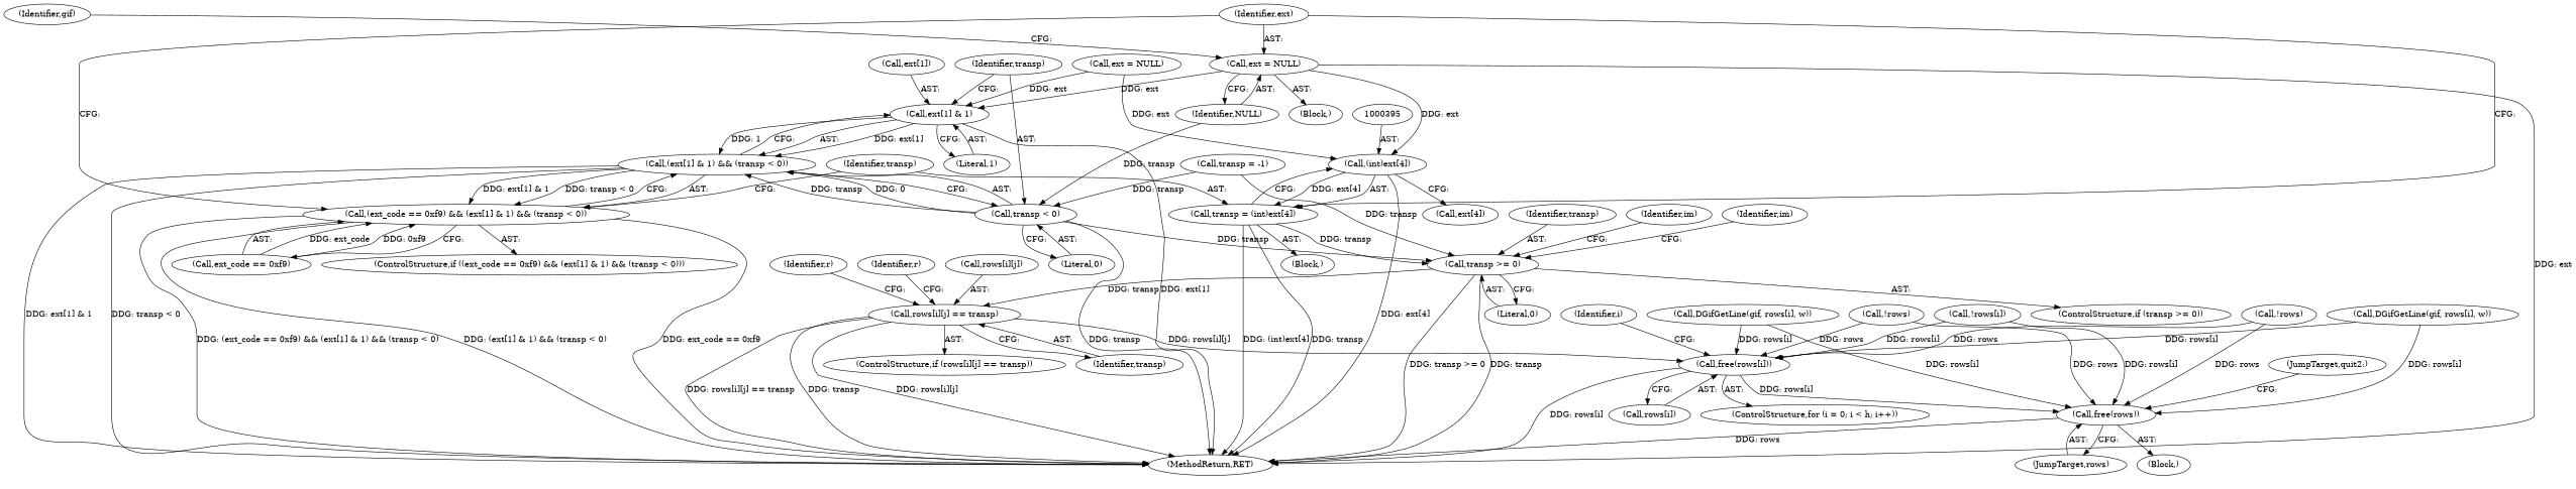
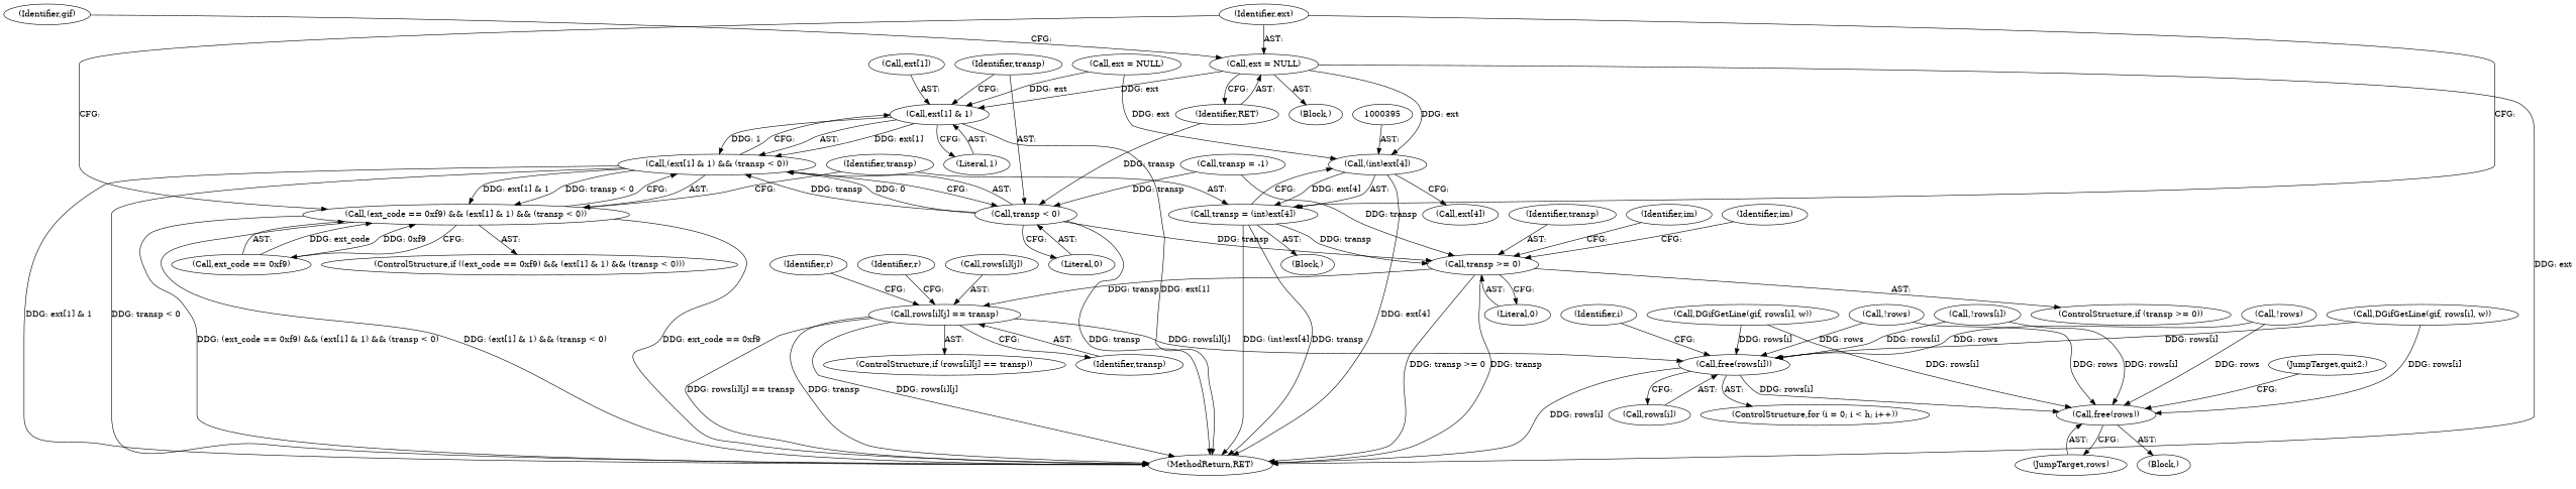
  digraph {
    n1 [label="(Call,ext = NULL)"]
    n2 [label="(Call,ext[1] & 1)"]
    n3 [label="(Call,(int)ext[4])"]
-   n4 [label="(Identifier,NULL)"]
+   n4 [label="(Identifier,RET)"]
    n5 [label="(MethodReturn,RET)"]
    n6 [label="(Block,)"]
    n7 [label="(Call,(ext[1] & 1) && (transp < 0))"]
    n8 [label="(Literal,1)"]
    n9 [label="(Call,transp = (int)ext[4])"]
    n10 [label="(Call,ext[4])"]
    n11 [label="(Call,transp < 0)"]
    n12 [label="(Call,(ext_code == 0xf9) && (ext[1] & 1) && (transp < 0))"]
    n13 [label="(Call,ext_code == 0xf9)"]
    n14 [label="(ControlStructure,if ((ext_code == 0xf9) && (ext[1] & 1) && (transp < 0)))"]
    n15 [label="(Call,transp >= 0)"]
    n16 [label="(Literal,0)"]
    n17 [label="(Block,)"]
    n18 [label="(Call,rows[i][j] == transp)"]
    n19 [label="(Literal,0)"]
    n20 [label="(ControlStructure,if (transp >= 0))"]
    n21 [label="(Call,free(rows[i]))"]
    n22 [label="(ControlStructure,if (rows[i][j] == transp))"]
    n23 [label="(Identifier,transp)"]
    n24 [label="(Call,free(rows))"]
    n25 [label="(Call,rows[i])"]
    n26 [label="(ControlStructure,for (i = 0; i < h; i++))"]
    n27 [label="(Block,)"]
    n28 [label="(JumpTarget,rows)"]
    n29 [label="(Call,ext = NULL)"]
    n30 [label="(Call,!rows[i])"]
    n31 [label="(Call,transp = -1)"]
    n32 [label="(Identifier,i)"]
    n33 [label="(Identifier,transp)"]
    n34 [label="(Call,!rows)"]
    n35 [label="(Call,!rows)"]
    n36 [label="(Call,rows[i][j])"]
    n37 [label="(Call,DGifGetLine(gif, rows[i], w))"]
    n38 [label="(Identifier,transp)"]
    n39 [label="(Call,DGifGetLine(gif, rows[i], w))"]
    n40 [label="(Identifier,ext)"]
    n41 [label="(JumpTarget,quit2:)"]
    n42 [label="(Identifier,gif)"]
    n43 [label="(Call,ext[1])"]
    n44 [label="(Identifier,im)"]
    n45 [label="(Identifier,r)"]
    n46 [label="(Identifier,transp)"]
    n47 [label="(Identifier,im)"]
    n48 [label="(Identifier,r)"]
    1000395
    n1 -> n2 [label="DDG: ext"]
    n1 -> n3 [label="DDG: ext"]
    n1 -> n4 [label="CFG: "]
    n1 -> n5 [label="DDG: ext"]
    n1 -> n6 [label="AST: "]
    n2 -> n5 [label="DDG: ext[1]"]
    n2 -> n7 [label="AST: "]
    n2 -> n7 [label="DDG: ext[1]"]
    n2 -> n7 [label="DDG: 1"]
    n2 -> n8 [label="CFG: "]
    n3 -> n5 [label="DDG: ext[4]"]
    n3 -> n9 [label="AST: "]
    n3 -> n9 [label="DDG: ext[4]"]
    n3 -> n10 [label="CFG: "]
    n4 -> n1 [label="AST: "]
    n4 -> n11 [label="DDG: transp"]
    n7 -> n2 [label="CFG: "]
    n7 -> n5 [label="DDG: ext[1] & 1"]
    n7 -> n5 [label="DDG: transp < 0"]
    n7 -> n11 [label="CFG: "]
    n7 -> n12 [label="AST: "]
    n7 -> n12 [label="DDG: ext[1] & 1"]
    n7 -> n12 [label="DDG: transp < 0"]
    n8 -> n2 [label="AST: "]
    n9 -> n3 [label="CFG: "]
    n9 -> n5 [label="DDG: (int)ext[4]"]
    n9 -> n5 [label="DDG: transp"]
    n9 -> n15 [label="DDG: transp"]
    n9 -> n17 [label="AST: "]
    n11 -> n5 [label="DDG: transp"]
    n11 -> n7 [label="AST: "]
    n11 -> n7 [label="DDG: transp"]
    n11 -> n7 [label="DDG: 0"]
    n11 -> n15 [label="DDG: transp"]
    n11 -> n16 [label="CFG: "]
    n12 -> n5 [label="DDG: ext_code == 0xf9"]
    n12 -> n5 [label="DDG: (ext_code == 0xf9) && (ext[1] & 1) && (transp < 0)"]
    n12 -> n5 [label="DDG: (ext[1] & 1) && (transp < 0)"]
    n12 -> n7 [label="CFG: "]
    n12 -> n13 [label="CFG: "]
    n12 -> n14 [label="AST: "]
    n13 -> n12 [label="AST: "]
    n13 -> n12 [label="DDG: ext_code"]
    n13 -> n12 [label="DDG: 0xf9"]
    n15 -> n5 [label="DDG: transp"]
    n15 -> n5 [label="DDG: transp >= 0"]
    n15 -> n18 [label="DDG: transp"]
    n15 -> n19 [label="CFG: "]
    n15 -> n20 [label="AST: "]
    n16 -> n11 [label="AST: "]
    n18 -> n5 [label="DDG: rows[i][j] == transp"]
    n18 -> n5 [label="DDG: transp"]
    n18 -> n5 [label="DDG: rows[i][j]"]
    n18 -> n21 [label="DDG: rows[i][j]"]
    n18 -> n22 [label="AST: "]
    n18 -> n23 [label="CFG: "]
    n19 -> n15 [label="AST: "]
    n21 -> n5 [label="DDG: rows[i]"]
    n21 -> n24 [label="DDG: rows[i]"]
    n21 -> n25 [label="CFG: "]
    n21 -> n26 [label="AST: "]
    n23 -> n18 [label="AST: "]
-   n24 -> n5 [label="DDG: rows"]
    n24 -> n27 [label="AST: "]
    n24 -> n28 [label="CFG: "]
    n25 -> n21 [label="AST: "]
    n28 -> n24 [label="AST: "]
    n29 -> n2 [label="DDG: ext"]
    n29 -> n3 [label="DDG: ext"]
    n30 -> n21 [label="DDG: rows[i]"]
    n30 -> n24 [label="DDG: rows[i]"]
    n31 -> n11 [label="DDG: transp"]
    n31 -> n15 [label="DDG: transp"]
    n32 -> n21 [label="CFG: "]
    n33 -> n15 [label="AST: "]
    n34 -> n21 [label="DDG: rows"]
    n34 -> n24 [label="DDG: rows"]
    n35 -> n21 [label="DDG: rows"]
    n35 -> n24 [label="DDG: rows"]
    n36 -> n18 [label="AST: "]
    n37 -> n21 [label="DDG: rows[i]"]
    n37 -> n24 [label="DDG: rows[i]"]
    n38 -> n2 [label="CFG: "]
    n38 -> n11 [label="AST: "]
    n39 -> n21 [label="DDG: rows[i]"]
    n39 -> n24 [label="DDG: rows[i]"]
    n40 -> n1 [label="AST: "]
    n40 -> n9 [label="CFG: "]
    n40 -> n12 [label="CFG: "]
    n41 -> n24 [label="CFG: "]
    n42 -> n1 [label="CFG: "]
    n43 -> n2 [label="AST: "]
    n44 -> n15 [label="CFG: "]
    n45 -> n18 [label="CFG: "]
    n46 -> n9 [label="AST: "]
    n46 -> n12 [label="CFG: "]
    n47 -> n15 [label="CFG: "]
    n48 -> n18 [label="CFG: "]
    1000395 -> n3 [label="AST: "]
  }
